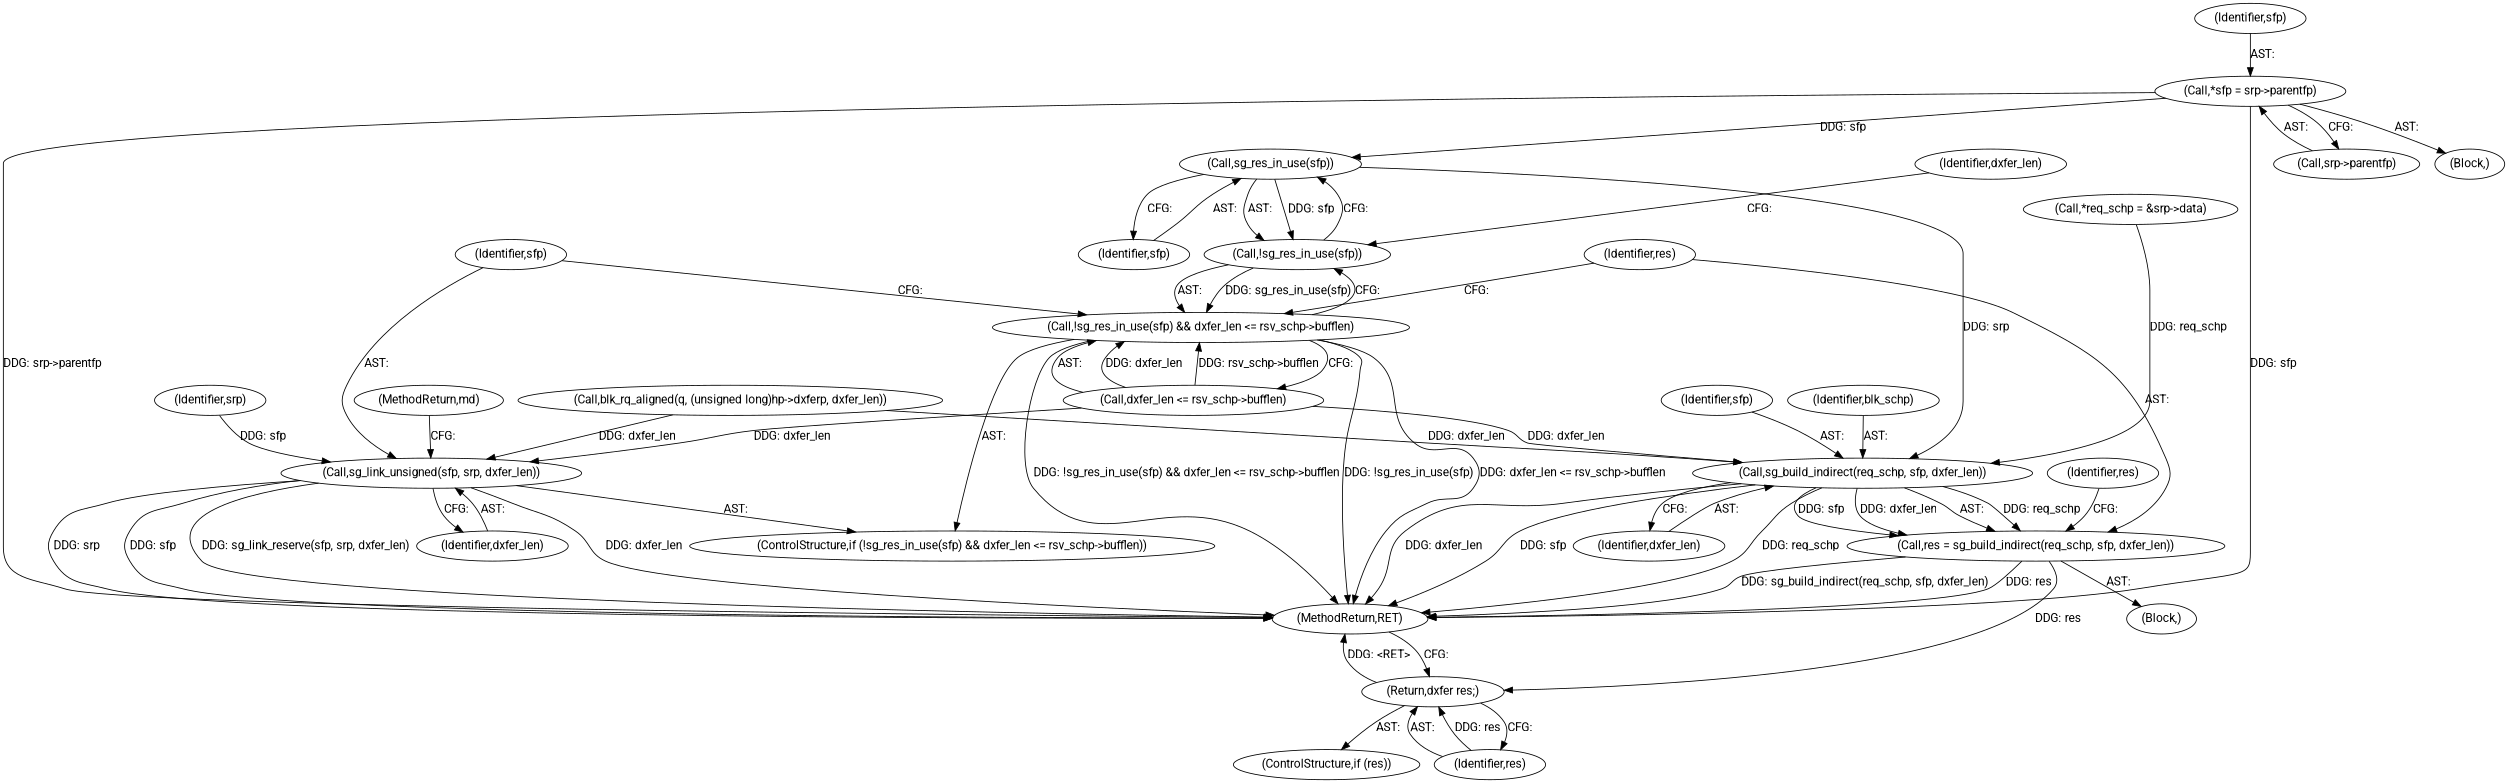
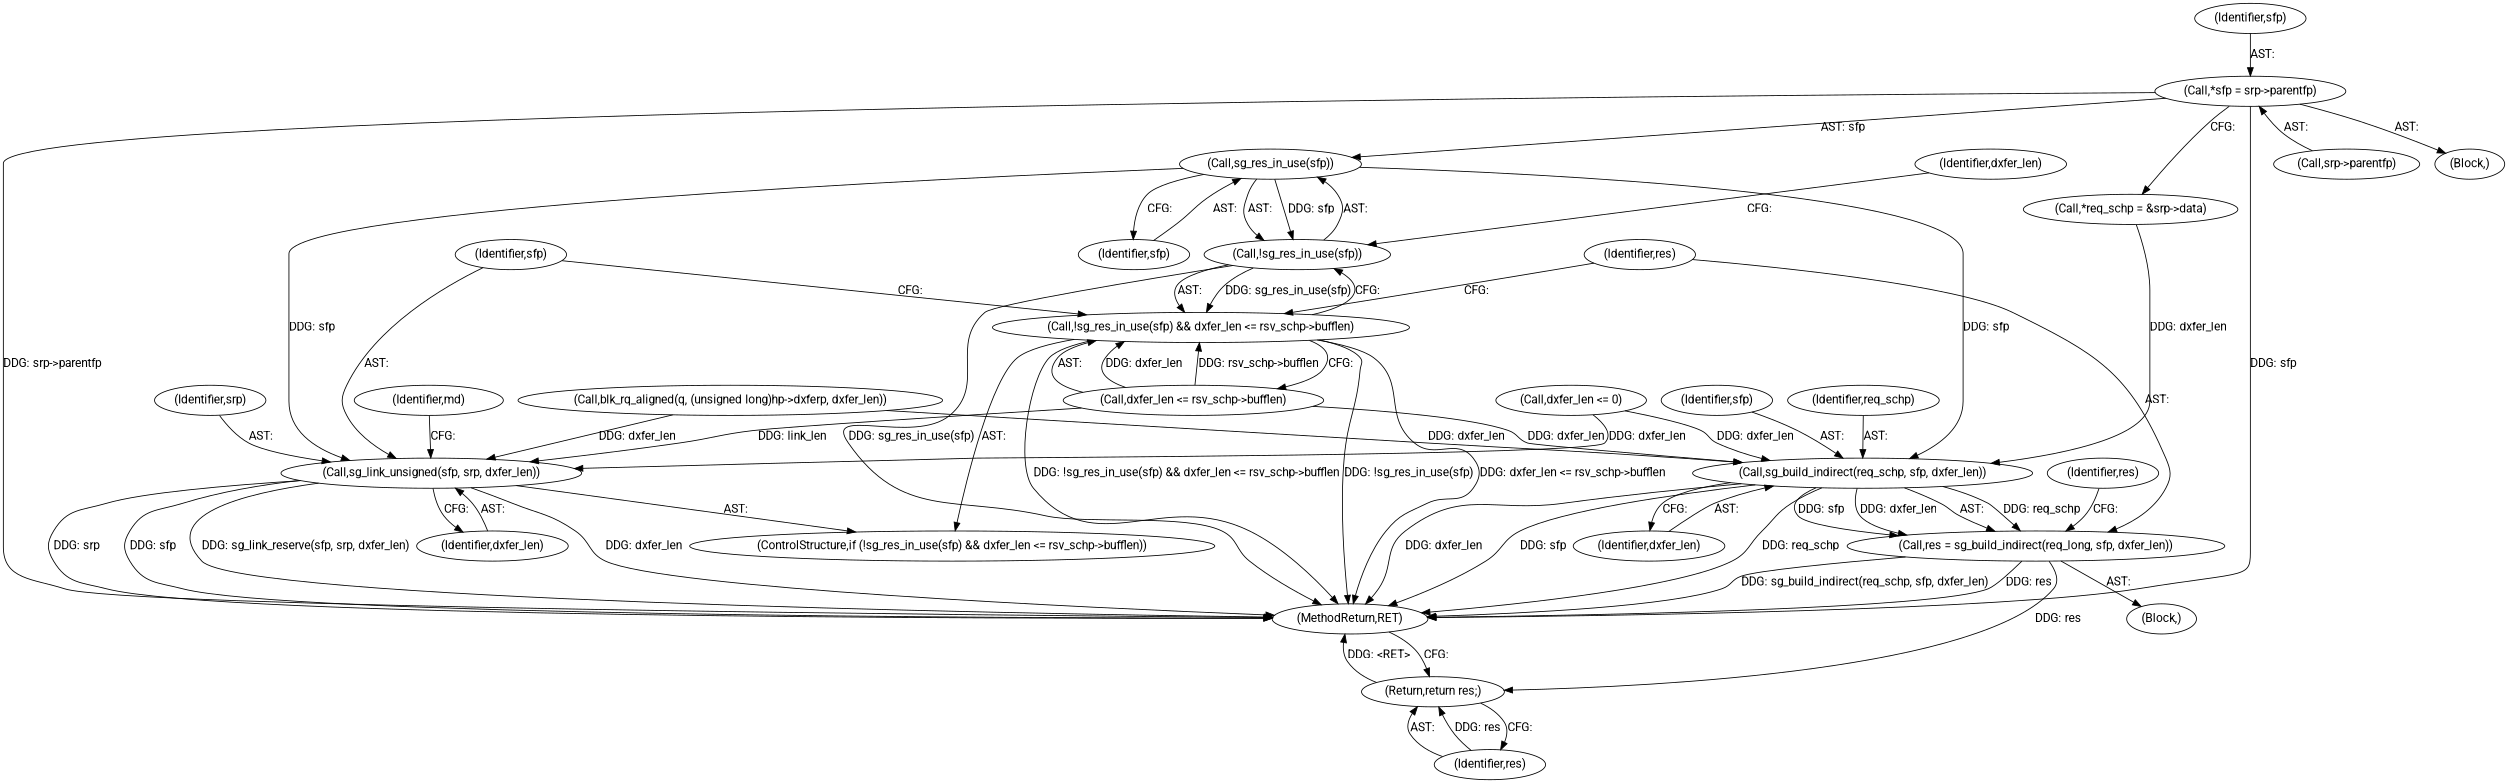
  digraph {
    fontname=Roboto
    node [fontname=Roboto]
    edge [fontname=Roboto]
    n1 [label="(Call,*sfp = srp->parentfp)"]
    n2 [label="(Call,sg_res_in_use(sfp))"]
    n3 [label="(Call,srp->parentfp)"]
    n4 [label="(MethodReturn,RET)"]
    n5 [label="(Block,)"]
    n6 [label="(Call,!sg_res_in_use(sfp))"]
    n7 [label="(Call,sg_link_unsigned(sfp, srp, dxfer_len))"]
    n8 [label="(Call,sg_build_indirect(req_schp, sfp, dxfer_len))"]
    n9 [label="(Identifier,sfp)"]
-   n10 [label="(Return,dxfer res;)"]
+   n10 [label="(Return,return res;)"]
    n11 [label="(Call,!sg_res_in_use(sfp) && dxfer_len <= rsv_schp->bufflen)"]
    n12 [label="(ControlStructure,if (!sg_res_in_use(sfp) && dxfer_len <= rsv_schp->bufflen))"]
    n13 [label="(Identifier,dxfer_len)"]
-   n14 [label="(Call,res = sg_build_indirect(req_schp, sfp, dxfer_len))"]
+   n14 [label="(Call,res = sg_build_indirect(req_long, sfp, dxfer_len))"]
    n15 [label="(Identifier,dxfer_len)"]
    n16 [label="(Call,dxfer_len <= rsv_schp->bufflen)"]
    n17 [label="(Block,)"]
-   n18 [label="(ControlStructure,if (res))"]
    n19 [label="(Identifier,res)"]
    n20 [label="(Identifier,srp)"]
    n21 [label="(Identifier,res)"]
    n22 [label="(Identifier,res)"]
    n23 [label="(Identifier,sfp)"]
    n24 [label="(Identifier,sfp)"]
    n25 [label="(Call,blk_rq_aligned(q, (unsigned long)hp->dxferp, dxfer_len))"]
    n26 [label="(Identifier,sfp)"]
-   n27 [label="(MethodReturn,md)"]
-   n28 [label="(Identifier,blk_schp)"]
+   n27 [label="(Identifier,md)"]
+   n28 [label="(Identifier,req_schp)"]
    n29 [label="(Identifier,dxfer_len)"]
+   n30 [label="(Call,dxfer_len <= 0)"]
    n31 [label="(Call,*req_schp = &srp->data)"]
-   n1 -> n2 [label="DDG: sfp"]
-   n1 -> n3 [label="CFG: "]
+   n1 -> n2 [label="AST: sfp"]
+   n1 -> n31 [label="CFG: "]
    n1 -> n4 [label="DDG: srp->parentfp"]
    n1 -> n4 [label="DDG: sfp"]
    n1 -> n5 [label="AST: "]
    n2 -> n6 [label="AST: "]
    n2 -> n6 [label="DDG: sfp"]
-   n2 -> n8 [label="DDG: srp"]
+   n2 -> n7 [label="DDG: sfp"]
+   n2 -> n8 [label="DDG: sfp"]
    n2 -> n9 [label="CFG: "]
    n3 -> n1 [label="AST: "]
    n4 -> n10 [label="CFG: "]
-   n6 -> n2 [label="CFG: "]
+   n6 -> n2 [label="AST: "]
+   n6 -> n4 [label="DDG: sg_res_in_use(sfp)"]
    n6 -> n11 [label="AST: "]
    n6 -> n11 [label="DDG: sg_res_in_use(sfp)"]
    n7 -> n4 [label="DDG: dxfer_len"]
    n7 -> n4 [label="DDG: srp"]
    n7 -> n4 [label="DDG: sfp"]
    n7 -> n4 [label="DDG: sg_link_reserve(sfp, srp, dxfer_len)"]
    n7 -> n12 [label="AST: "]
    n7 -> n13 [label="CFG: "]
    n8 -> n4 [label="DDG: sfp"]
    n8 -> n4 [label="DDG: req_schp"]
    n8 -> n4 [label="DDG: dxfer_len"]
    n8 -> n14 [label="AST: "]
    n8 -> n14 [label="DDG: req_schp"]
    n8 -> n14 [label="DDG: sfp"]
    n8 -> n14 [label="DDG: dxfer_len"]
    n8 -> n15 [label="CFG: "]
    n9 -> n2 [label="AST: "]
    n10 -> n4 [label="DDG: <RET>"]
-   n10 -> n18 [label="AST: "]
    n10 -> n19 [label="CFG: "]
    n11 -> n4 [label="DDG: !sg_res_in_use(sfp)"]
    n11 -> n4 [label="DDG: dxfer_len <= rsv_schp->bufflen"]
    n11 -> n4 [label="DDG: !sg_res_in_use(sfp) && dxfer_len <= rsv_schp->bufflen"]
    n11 -> n6 [label="CFG: "]
    n11 -> n12 [label="AST: "]
    n11 -> n16 [label="CFG: "]
    n13 -> n7 [label="AST: "]
    n14 -> n4 [label="DDG: sg_build_indirect(req_schp, sfp, dxfer_len)"]
    n14 -> n4 [label="DDG: res"]
    n14 -> n10 [label="DDG: res"]
    n14 -> n17 [label="AST: "]
    n15 -> n8 [label="AST: "]
-   n16 -> n7 [label="DDG: dxfer_len"]
+   n16 -> n7 [label="DDG: link_len"]
    n16 -> n8 [label="DDG: dxfer_len"]
    n16 -> n11 [label="AST: "]
    n16 -> n11 [label="DDG: dxfer_len"]
    n16 -> n11 [label="DDG: rsv_schp->bufflen"]
    n19 -> n10 [label="AST: "]
    n19 -> n10 [label="DDG: res"]
-   n20 -> n7 [label="DDG: sfp"]
+   n20 -> n7 [label="AST: "]
    n21 -> n11 [label="CFG: "]
    n21 -> n14 [label="AST: "]
    n22 -> n14 [label="CFG: "]
    n23 -> n7 [label="AST: "]
    n23 -> n11 [label="CFG: "]
    n24 -> n1 [label="AST: "]
    n25 -> n7 [label="DDG: dxfer_len"]
    n25 -> n8 [label="DDG: dxfer_len"]
    n26 -> n8 [label="AST: "]
    n27 -> n7 [label="CFG: "]
    n28 -> n8 [label="AST: "]
    n29 -> n6 [label="CFG: "]
-   n31 -> n8 [label="DDG: req_schp"]
+   n30 -> n7 [label="DDG: dxfer_len"]
+   n30 -> n8 [label="DDG: dxfer_len"]
+   n31 -> n8 [label="DDG: dxfer_len"]
  }
